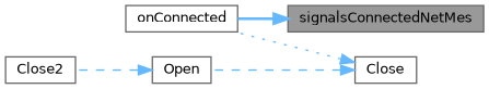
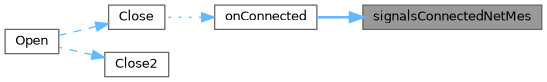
  digraph {
    rankdir=RL
    node [color=grey40 fillcolor=white fontname=Helvetica fontsize=10 shape=box style=filled]
    edge [color=steelblue1 dir=back fontname=Helvetica fontsize=10 labelfontname=Helvetica labelfontsize=10 style=dashed]
    n1 [color=gray40 fillcolor=grey60 fontcolor=black height=0.2 label=signalsConnectedNetMes width=0.4]
    n2 [height=0.2 label=onConnected width=0.4]
    n3 [height=0.2 label=Close width=0.4]
    n4 [height=0.2 label=Open width=0.4]
    n5 [height=0.2 label=Close2 width=0.4]
    n1 -> n2 [style=bold]
-   n3 -> n2 [style=dotted]
+   n2 -> n3 [style=dotted]
    n3 -> n4
-   n4 -> n5
+   n5 -> n4
  }
